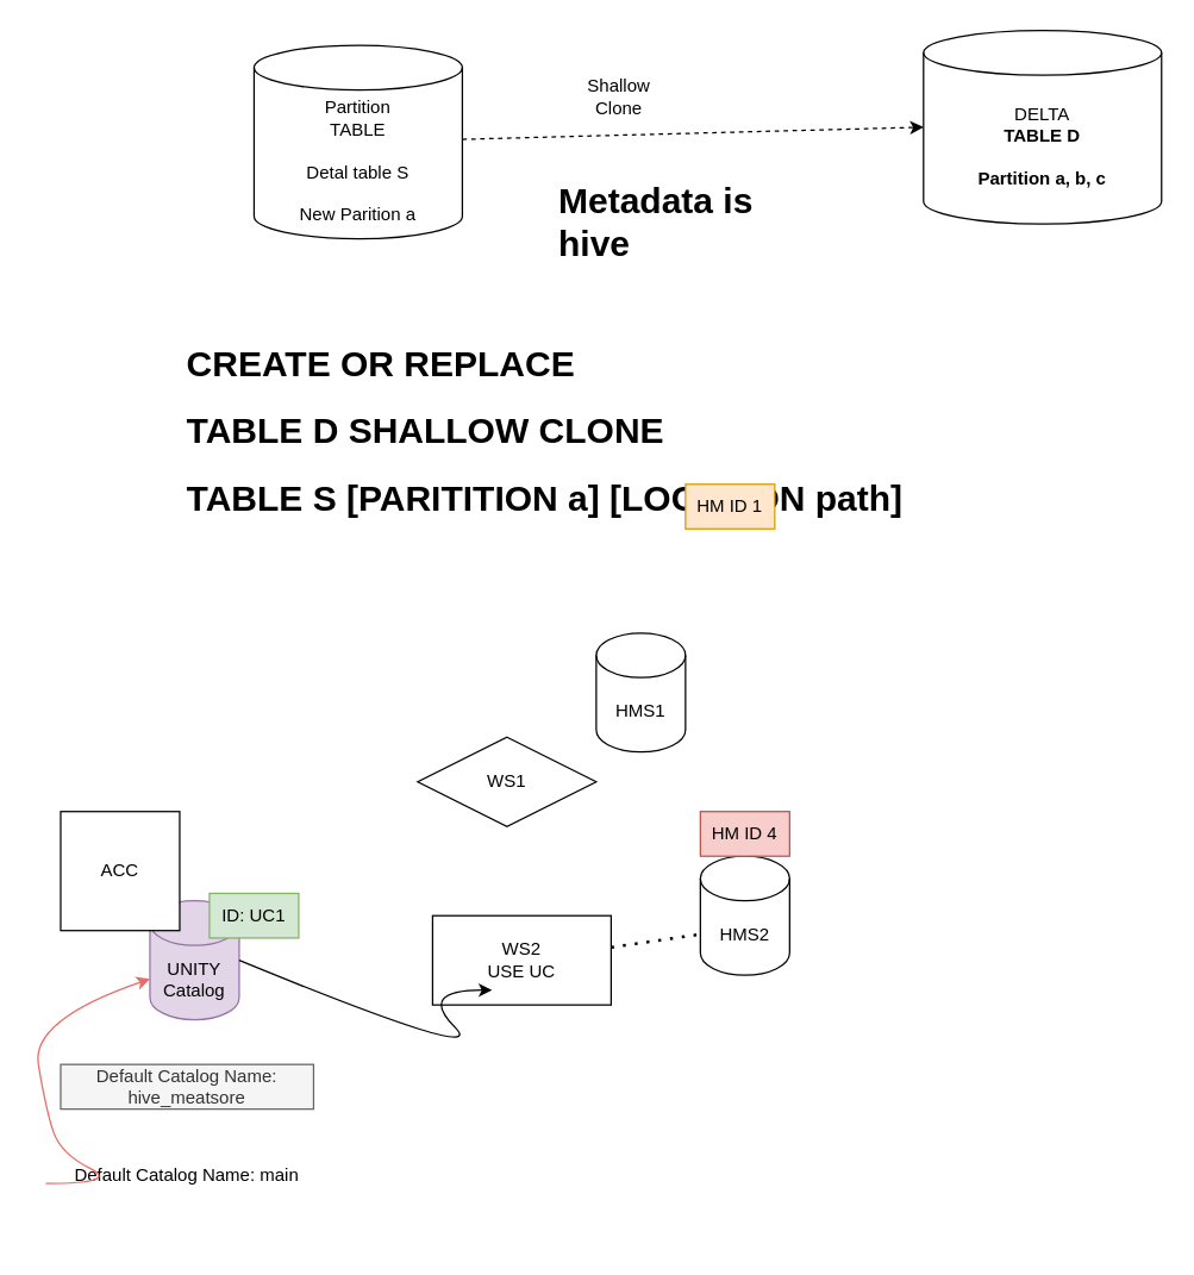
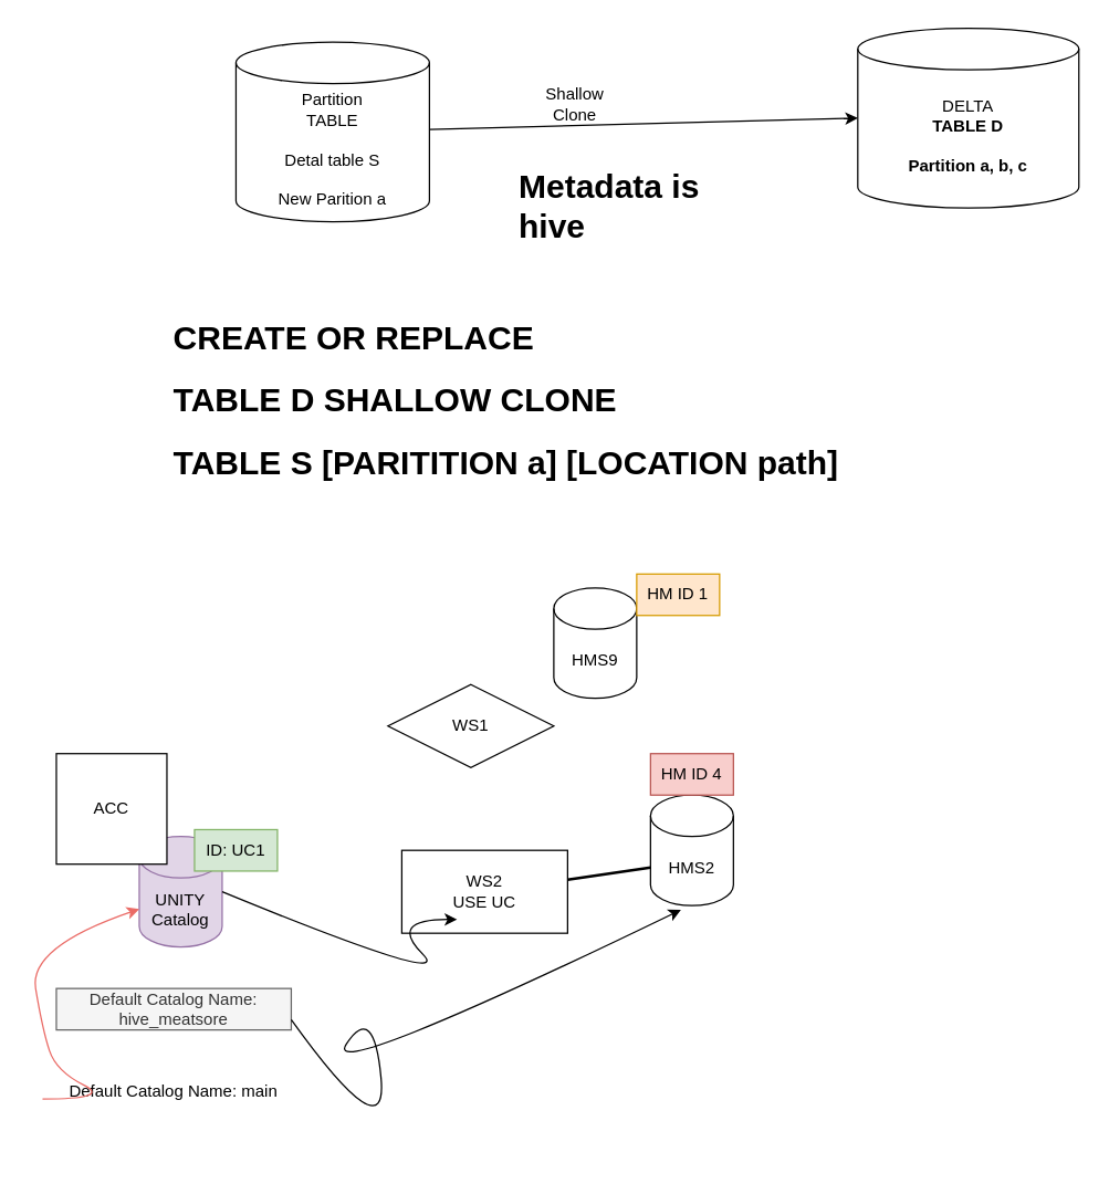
  <mxCell id="0" />
  <mxCell id="1" parent="0" />
  <mxCell id="2" value="DELTA&lt;br&gt;&lt;b&gt;TABLE D&lt;/b&gt;&lt;br&gt;&lt;br&gt;&lt;b&gt;Partition&amp;nbsp;a, b, c&lt;/b&gt;" style="shape=cylinder3;whiteSpace=wrap;html=1;boundedLbl=1;backgroundOutline=1;size=15;" parent="1" vertex="1"><mxGeometry x="620" y="20" width="160" height="130" as="geometry" /></mxCell>
  <mxCell id="3" value="Partition &lt;br&gt;TABLE&lt;br&gt;&lt;br&gt;Detal table S&lt;br&gt;&lt;br&gt;New Parition a" style="shape=cylinder3;whiteSpace=wrap;html=1;boundedLbl=1;backgroundOutline=1;size=15;" parent="1" vertex="1"><mxGeometry x="170" y="30" width="140" height="130" as="geometry" /></mxCell>
- <mxCell id="4" value="" style="endArrow=classic;html=1;rounded=0;entryX=0;entryY=0.5;entryDx=0;entryDy=0;entryPerimeter=0;dashed=1;" parent="1" source="3" target="2" edge="1"><mxGeometry width="50" height="50" relative="1" as="geometry"><mxPoint x="390" y="155" as="sourcePoint" /><mxPoint x="440" y="105" as="targetPoint" /></mxGeometry></mxCell>
- <mxCell id="5" value="Shallow&lt;br&gt;Clone" style="text;html=1;align=center;verticalAlign=middle;resizable=0;points=[];autosize=1;strokeColor=none;fillColor=none;" parent="1" vertex="1"><mxGeometry x="380" y="45" width="70" height="40" as="geometry" /></mxCell>
+ <mxCell id="4" value="" style="endArrow=classic;html=1;rounded=0;entryX=0;entryY=0.5;entryDx=0;entryDy=0;entryPerimeter=0;" parent="1" source="3" target="2" edge="1"><mxGeometry width="50" height="50" relative="1" as="geometry"><mxPoint x="390" y="155" as="sourcePoint" /><mxPoint x="440" y="105" as="targetPoint" /></mxGeometry></mxCell>
+ <mxCell id="5" value="Shallow&lt;br&gt;Clone" style="text;html=1;align=center;verticalAlign=middle;resizable=0;points=[];autosize=1;strokeColor=none;fillColor=none;" parent="1" vertex="1"><mxGeometry x="380" y="55" width="70" height="40" as="geometry" /></mxCell>
  <mxCell id="6" value="&lt;h1&gt;Metadata is hive&lt;/h1&gt;&lt;div&gt;&lt;br&gt;&lt;/div&gt;" style="text;html=1;strokeColor=none;fillColor=none;spacing=5;spacingTop=-20;whiteSpace=wrap;overflow=hidden;rounded=0;" parent="1" vertex="1"><mxGeometry x="370" y="115" width="190" height="120" as="geometry" /></mxCell>
  <mxCell id="7" value="&lt;h1&gt;CREATE OR REPLACE&amp;nbsp;&lt;/h1&gt;&lt;h1&gt;TABLE D SHALLOW CLONE&amp;nbsp;&lt;/h1&gt;&lt;h1&gt;TABLE S [PARITITION a] [LOCATION path]&lt;/h1&gt;" style="text;html=1;strokeColor=none;fillColor=none;spacing=5;spacingTop=-20;whiteSpace=wrap;overflow=hidden;rounded=0;" parent="1" vertex="1"><mxGeometry x="120" y="225" width="530" height="230" as="geometry" /></mxCell>
  <mxCell id="8" value="WS1" style="rhombus;whiteSpace=wrap;html=1;" parent="1" vertex="1"><mxGeometry x="280" y="495" width="120" height="60" as="geometry" /></mxCell>
  <mxCell id="9" value="WS2&lt;br&gt;USE UC" style="rounded=0;whiteSpace=wrap;html=1;" parent="1" vertex="1"><mxGeometry x="290" y="615" width="120" height="60" as="geometry" /></mxCell>
- <mxCell id="10" value="HMS1" style="shape=cylinder3;whiteSpace=wrap;html=1;boundedLbl=1;backgroundOutline=1;size=15;" parent="1" vertex="1"><mxGeometry x="400" y="425" width="60" height="80" as="geometry" /></mxCell>
+ <mxCell id="10" value="HMS9" style="shape=cylinder3;whiteSpace=wrap;html=1;boundedLbl=1;backgroundOutline=1;size=15;" parent="1" vertex="1"><mxGeometry x="400" y="425" width="60" height="80" as="geometry" /></mxCell>
  <mxCell id="11" value="HMS2" style="shape=cylinder3;whiteSpace=wrap;html=1;boundedLbl=1;backgroundOutline=1;size=15;" parent="1" vertex="1"><mxGeometry x="470" y="575" width="60" height="80" as="geometry" /></mxCell>
- <mxCell id="12" value="HM ID 1" style="text;html=1;strokeColor=#d79b00;fillColor=#ffe6cc;align=center;verticalAlign=middle;whiteSpace=wrap;rounded=0;" parent="1" vertex="1"><mxGeometry x="460" y="325" width="60" height="30" as="geometry" /></mxCell>
+ <mxCell id="12" value="HM ID 1" style="text;html=1;strokeColor=#d79b00;fillColor=#ffe6cc;align=center;verticalAlign=middle;whiteSpace=wrap;rounded=0;" parent="1" vertex="1"><mxGeometry x="460" y="415" width="60" height="30" as="geometry" /></mxCell>
  <mxCell id="13" value="HM ID 4" style="text;html=1;strokeColor=#b85450;fillColor=#f8cecc;align=center;verticalAlign=middle;whiteSpace=wrap;rounded=0;" parent="1" vertex="1"><mxGeometry x="470" y="545" width="60" height="30" as="geometry" /></mxCell>
  <mxCell id="14" value="UNITY Catalog" style="shape=cylinder3;whiteSpace=wrap;html=1;boundedLbl=1;backgroundOutline=1;size=15;fillColor=#e1d5e7;strokeColor=#9673a6;" parent="1" vertex="1"><mxGeometry x="100" y="605" width="60" height="80" as="geometry" /></mxCell>
  <mxCell id="15" value="ACC" style="whiteSpace=wrap;html=1;aspect=fixed;" parent="1" vertex="1"><mxGeometry x="40" y="545" width="80" height="80" as="geometry" /></mxCell>
  <mxCell id="16" value="ID: UC1" style="text;html=1;strokeColor=#82b366;fillColor=#d5e8d4;align=center;verticalAlign=middle;whiteSpace=wrap;rounded=0;" parent="1" vertex="1"><mxGeometry x="140" y="600" width="60" height="30" as="geometry" /></mxCell>
  <mxCell id="17" value="" style="curved=1;endArrow=classic;html=1;rounded=0;exitX=1;exitY=0.5;exitDx=0;exitDy=0;exitPerimeter=0;" parent="1" source="14" edge="1"><mxGeometry width="50" height="50" relative="1" as="geometry"><mxPoint x="280" y="715" as="sourcePoint" /><mxPoint x="330" y="665" as="targetPoint" /><Array as="points"><mxPoint x="330" y="715" /><mxPoint x="280" y="665" /></Array></mxGeometry></mxCell>
  <mxCell id="18" value="Default Catalog Name: hive_meatsore" style="text;html=1;strokeColor=#666666;fillColor=#f5f5f5;align=center;verticalAlign=middle;whiteSpace=wrap;rounded=0;fontColor=#333333;" parent="1" vertex="1"><mxGeometry x="40" y="715" width="170" height="30" as="geometry" /></mxCell>
- <mxCell id="19" value="" style="endArrow=none;dashed=1;html=1;dashPattern=1 3;strokeWidth=2;rounded=0;entryX=0;entryY=0;entryDx=0;entryDy=52.5;entryPerimeter=0;" parent="1" source="9" target="11" edge="1"><mxGeometry width="50" height="50" relative="1" as="geometry"><mxPoint x="420" y="665" as="sourcePoint" /><mxPoint x="470" y="615" as="targetPoint" /></mxGeometry></mxCell>
+ <mxCell id="19" value="" style="endArrow=none;dashed=0;html=1;dashPattern=1 3;strokeWidth=2;rounded=0;entryX=0;entryY=0;entryDx=0;entryDy=52.5;entryPerimeter=0;" parent="1" source="9" target="11" edge="1"><mxGeometry width="50" height="50" relative="1" as="geometry"><mxPoint x="420" y="665" as="sourcePoint" /><mxPoint x="470" y="615" as="targetPoint" /></mxGeometry></mxCell>
+ <mxCell id="20" value="" style="curved=1;endArrow=classic;html=1;rounded=0;entryX=0.367;entryY=1.038;entryDx=0;entryDy=0;entryPerimeter=0;exitX=1;exitY=0.75;exitDx=0;exitDy=0;" parent="1" source="18" target="11" edge="1"><mxGeometry width="50" height="50" relative="1" as="geometry"><mxPoint x="230" y="835" as="sourcePoint" /><mxPoint x="280" y="785" as="targetPoint" /><Array as="points"><mxPoint x="280" y="835" /><mxPoint x="270" y="725" /><mxPoint x="230" y="785" /></Array></mxGeometry></mxCell>
  <mxCell id="21" value="Default Catalog Name: main" style="text;html=1;strokeColor=none;fillColor=none;align=center;verticalAlign=middle;whiteSpace=wrap;rounded=0;" parent="1" vertex="1"><mxGeometry x="40" y="775" width="170" height="30" as="geometry" /></mxCell>
  <mxCell id="22" value="" style="curved=1;endArrow=classic;html=1;rounded=0;entryX=0;entryY=0;entryDx=0;entryDy=52.5;entryPerimeter=0;strokeColor=#EA6B66;" parent="1" target="14" edge="1"><mxGeometry width="50" height="50" relative="1" as="geometry"><mxPoint x="30" y="795" as="sourcePoint" /><mxPoint x="80" y="745" as="targetPoint" /><Array as="points"><mxPoint x="80" y="795" /><mxPoint x="40" y="775" /><mxPoint x="30" y="745" /><mxPoint x="20" y="685" /></Array></mxGeometry></mxCell>
